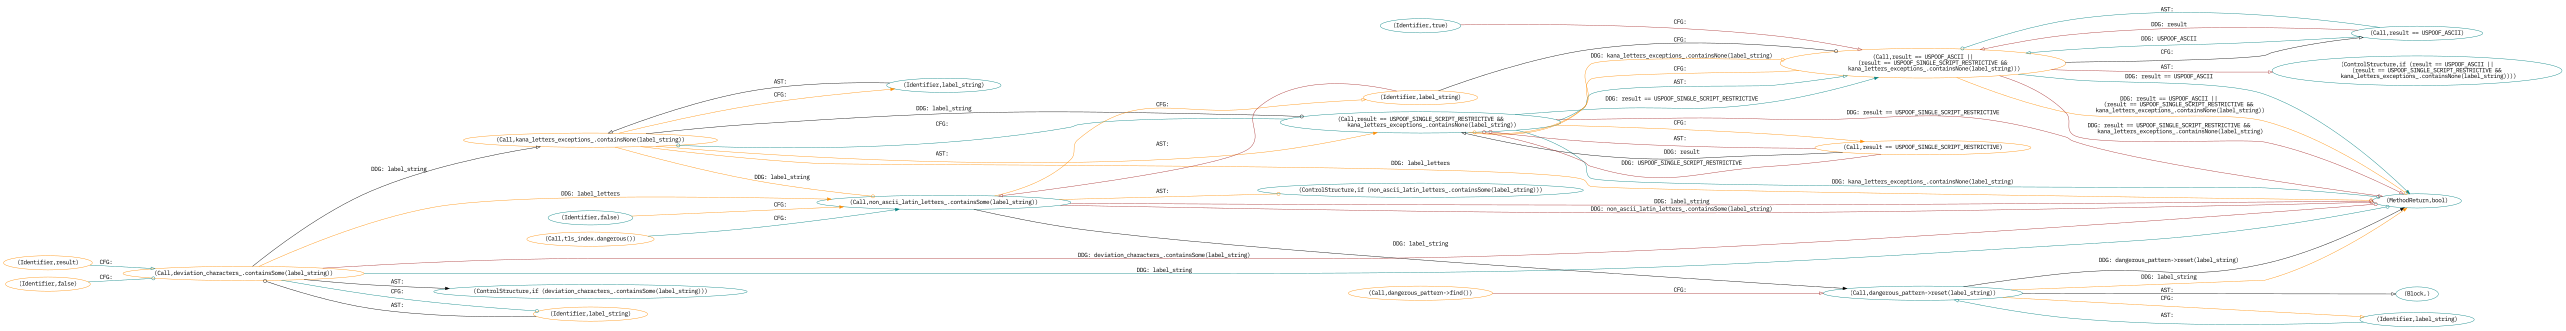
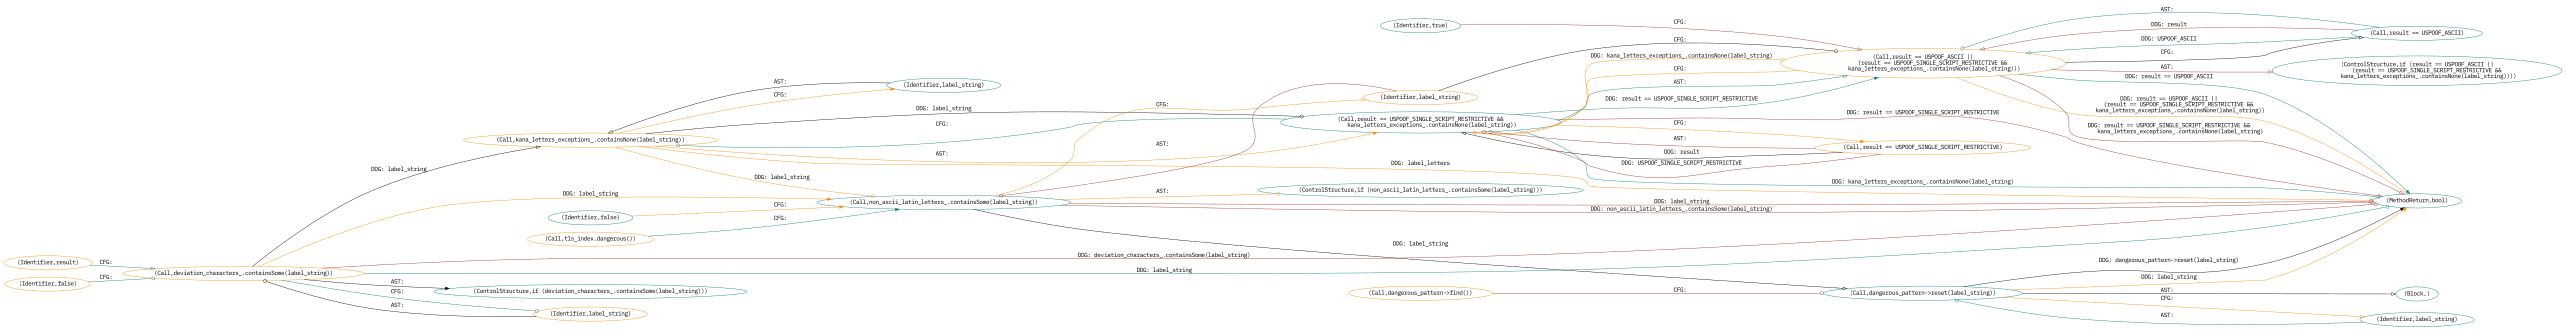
  digraph {
    fontname="IBM Plex Mono"
    rankdir=LR
    node [color=teal fontname="IBM Plex Mono"]
    edge [arrowhead=odot color=darkorange fontname="IBM Plex Mono"]
    n1 [color=darkorange label="(Call,kana_letters_exceptions_.containsNone(label_string))"]
    n2 [label="(Call,result == USPOOF_SINGLE_SCRIPT_RESTRICTIVE &&\n       kana_letters_exceptions_.containsNone(label_string))"]
    n3 [label="(Call,non_ascii_latin_letters_.containsSome(label_string))"]
    n4 [label="(Identifier,label_string)"]
    n5 [label="(MethodReturn,bool)"]
    n6 [color=darkorange label="(Call,result == USPOOF_ASCII ||\n      (result == USPOOF_SINGLE_SCRIPT_RESTRICTIVE &&\n       kana_letters_exceptions_.containsNone(label_string)))"]
    n7 [color=darkorange label="(Call,result == USPOOF_SINGLE_SCRIPT_RESTRICTIVE)"]
    n8 [label="(Call,dangerous_pattern->reset(label_string))"]
    n9 [color=darkorange label="(Identifier,label_string)"]
    n10 [label="(ControlStructure,if (non_ascii_latin_letters_.containsSome(label_string)))"]
    n11 [color=darkorange label="(Call,deviation_characters_.containsSome(label_string))"]
    n12 [label="(ControlStructure,if (deviation_characters_.containsSome(label_string)))"]
    n13 [color=darkorange label="(Identifier,label_string)"]
    n14 [label="(Call,result == USPOOF_ASCII)"]
    n15 [label="(ControlStructure,if (result == USPOOF_ASCII ||\n      (result == USPOOF_SINGLE_SCRIPT_RESTRICTIVE &&\n       kana_letters_exceptions_.containsNone(label_string))))"]
    n16 [label="(Block,)"]
    n17 [label="(Identifier,label_string)"]
    n18 [label="(Identifier,true)"]
    n19 [label="(Identifier,false)"]
    n20 [color=darkorange label="(Identifier,result)"]
    n21 [color=darkorange label="(Identifier,false)"]
    n22 [color=darkorange label="(Call,tls_index.dangerous())"]
    n23 [color=darkorange label="(Call,dangerous_pattern->find())"]
    n1 -> n2 [arrowhead=normal label="AST: "]
    n1 -> n2 [color=black label="DDG: label_string"]
    n1 -> n3 [label="DDG: label_string"]
    n1 -> n4 [arrowhead=normal label="CFG: "]
    n1 -> n5 [label="DDG: label_letters"]
    n2 -> n1 [color=teal label="CFG: "]
    n2 -> n5 [color=teal label="DDG: kana_letters_exceptions_.containsNone(label_string)"]
    n2 -> n5 [arrowhead=onormal color=brown label="DDG: result == USPOOF_SINGLE_SCRIPT_RESTRICTIVE"]
    n2 -> n6 [arrowhead=onormal color=teal label="AST: "]
    n2 -> n6 [arrowhead=normal color=teal label="DDG: result == USPOOF_SINGLE_SCRIPT_RESTRICTIVE"]
    n2 -> n6 [label="DDG: kana_letters_exceptions_.containsNone(label_string)"]
    n2 -> n7 [arrowhead=normal label="CFG: "]
    n3 -> n5 [color=brown label="DDG: label_string"]
    n3 -> n5 [color=brown label="DDG: non_ascii_latin_letters_.containsSome(label_string)"]
-   n3 -> n8 [arrowhead=normal color=black label="DDG: label_string"]
+   n3 -> n8 [arrowhead=onormal color=black label="DDG: label_string"]
    n3 -> n9 [arrowhead=onormal label="CFG: "]
    n3 -> n10 [label="AST: "]
    n4 -> n1 [arrowhead=onormal color=black label="AST: "]
    n6 -> n2 [label="CFG: "]
    n6 -> n5 [arrowhead=normal color=teal label="DDG: result == USPOOF_ASCII"]
    n6 -> n5 [label="DDG: result == USPOOF_ASCII ||\n      (result == USPOOF_SINGLE_SCRIPT_RESTRICTIVE &&\n       kana_letters_exceptions_.containsNone(label_string))"]
    n6 -> n5 [arrowhead=onormal color=brown label="DDG: result == USPOOF_SINGLE_SCRIPT_RESTRICTIVE &&\n       kana_letters_exceptions_.containsNone(label_string)"]
    n6 -> n14 [arrowhead=onormal color=black label="CFG: "]
    n6 -> n15 [arrowhead=onormal color=brown label="AST: "]
    n7 -> n2 [color=brown label="AST: "]
    n7 -> n2 [arrowhead=onormal color=black label="DDG: result"]
    n7 -> n2 [color=brown label="DDG: USPOOF_SINGLE_SCRIPT_RESTRICTIVE"]
    n8 -> n5 [arrowhead=normal color=black label="DDG: dangerous_pattern->reset(label_string)"]
    n8 -> n5 [arrowhead=normal label="DDG: label_string"]
    n8 -> n16 [arrowhead=onormal color=black label="AST: "]
    n8 -> n17 [arrowhead=onormal label="CFG: "]
    n9 -> n3 [arrowhead=onormal color=brown label="AST: "]
    n9 -> n6 [color=black label="CFG: "]
    n11 -> n1 [arrowhead=onormal color=black label="DDG: label_string"]
-   n11 -> n3 [arrowhead=normal label="DDG: label_letters"]
+   n11 -> n3 [arrowhead=normal label="DDG: label_string"]
    n11 -> n5 [color=brown label="DDG: deviation_characters_.containsSome(label_string)"]
    n11 -> n5 [color=teal label="DDG: label_string"]
    n11 -> n12 [arrowhead=normal color=black label="AST: "]
    n11 -> n13 [color=teal label="CFG: "]
    n13 -> n11 [color=black label="AST: "]
    n14 -> n6 [color=teal label="AST: "]
    n14 -> n6 [arrowhead=onormal color=brown label="DDG: result"]
    n14 -> n6 [arrowhead=onormal color=teal label="DDG: USPOOF_ASCII"]
    n17 -> n8 [arrowhead=onormal color=teal label="AST: "]
    n18 -> n6 [arrowhead=onormal color=brown label="CFG: "]
    n19 -> n3 [arrowhead=normal label="CFG: "]
    n20 -> n11 [arrowhead=onormal color=teal label="CFG: "]
    n21 -> n11 [color=teal label="CFG: "]
    n22 -> n3 [arrowhead=normal color=teal label="CFG: "]
-   n23 -> n8 [arrowhead=onormal color=brown label="CFG: "]
+   n23 -> n8 [color=brown label="CFG: "]
  }
